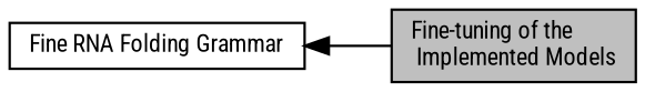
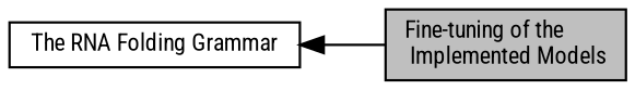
  digraph {
    rankdir=LR
    fontname="Roboto Condensed"
    node [color=black fontname="Roboto Condensed" fontsize=10 shape=box]
    n1 [fillcolor=grey75 fontcolor=black height=0.2 label="Fine-tuning of the\l Implemented Models" style=filled width=0.4]
-   n2 [height=0.2 label="Fine RNA Folding Grammar" width=0.4]
+   n2 [height=0.2 label="The RNA Folding Grammar" width=0.4]
    n2 -> n1 [dir=back fontname="Roboto Condensed" fontsize=10 labelfontname=Helvetica labelfontsize=10 shape=plaintext style=solid]
  }
